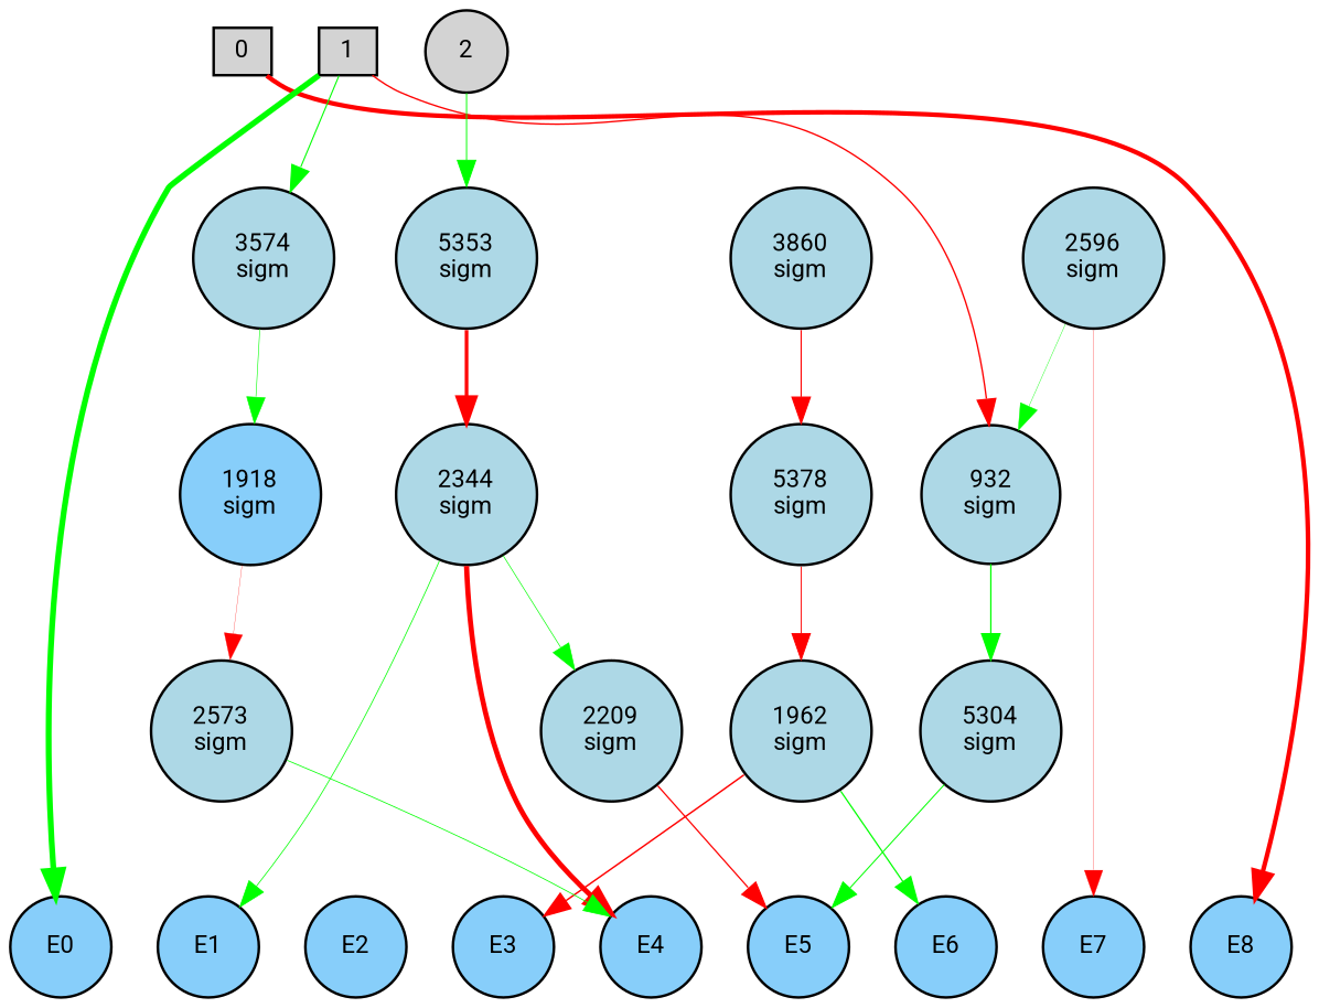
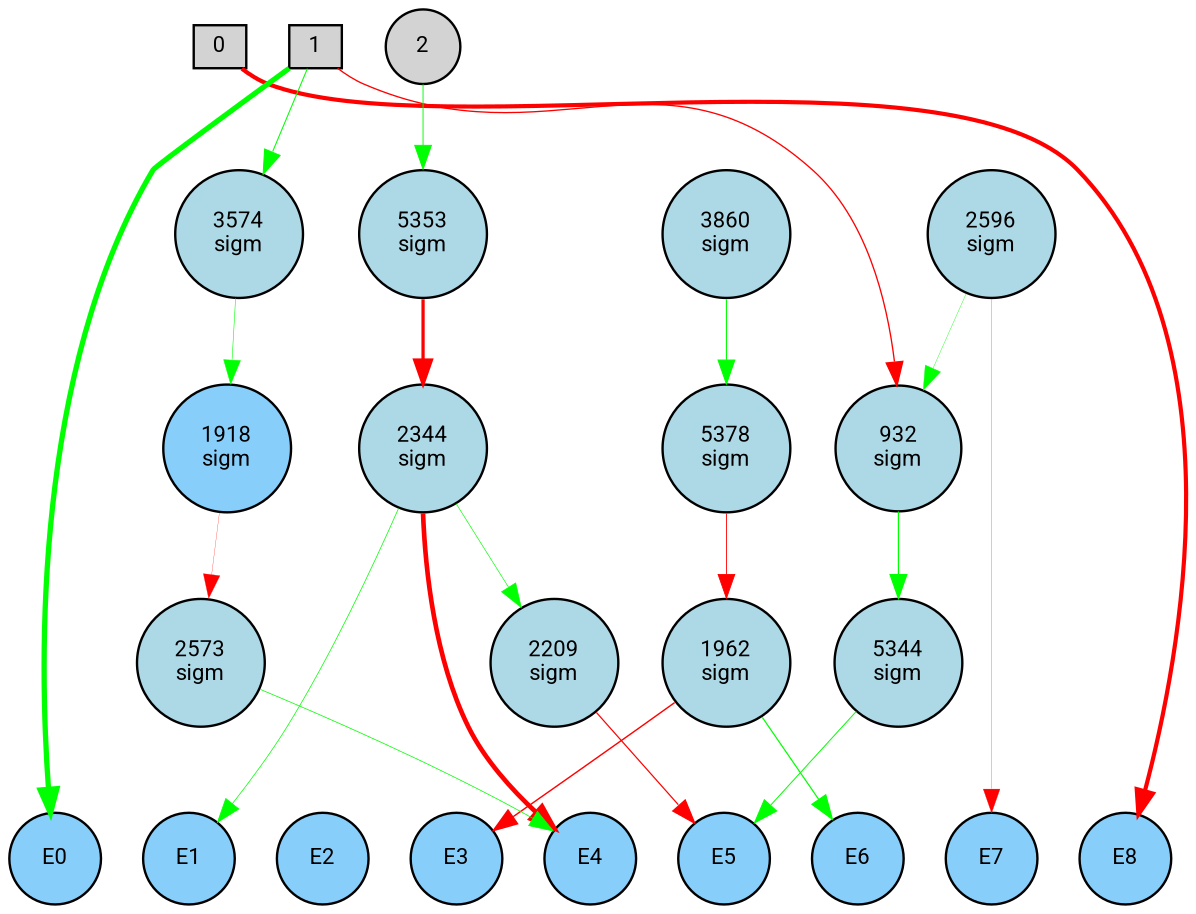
  digraph {
    fontname=Roboto
    node [fillcolor=lightblue fontname=Roboto fontsize=9 shape=circle style=filled]
    edge [fontname=Roboto style=solid color=green]
    0 [fillcolor=lightgray height=0.2 shape=box width=0.2]
    1 [fillcolor=lightgray height=0.2 shape=box width=0.2]
    2 [fillcolor=lightgray height=0.2 width=0.2]
    E0 [fillcolor=lightskyblue height=0.2 width=0.2]
    E1 [fillcolor=lightskyblue height=0.2 width=0.2]
    E2 [fillcolor=lightskyblue height=0.2 width=0.2]
    E3 [fillcolor=lightskyblue height=0.2 width=0.2]
    E4 [fillcolor=lightskyblue height=0.2 width=0.2]
    E5 [fillcolor=lightskyblue height=0.2 width=0.2]
    E6 [fillcolor=lightskyblue height=0.2 width=0.2]
    E7 [fillcolor=lightskyblue height=0.2 width=0.2]
    E8 [fillcolor=lightskyblue height=0.2 width=0.2]
    n13 [height=0.2 label="932\nsigm" width=0.2]
    n14 [height=0.2 label="3574\nsigm" width=0.2]
    n15 [height=0.2 label="5353\nsigm" width=0.2]
-   n16 [height=0.2 label="5304\nsigm" width=0.2]
+   n16 [height=0.2 label="5344\nsigm" width=0.2]
    n17 [fillcolor=lightskyblue height=0.2 label="1918\nsigm" width=0.2]
    n18 [height=0.2 label="2344\nsigm" width=0.2]
    n19 [height=0.2 label="5378\nsigm" width=0.2]
    n20 [height=0.2 label="1962\nsigm" width=0.2]
    n21 [height=0.2 label="2573\nsigm" width=0.2]
    n22 [height=0.2 label="3860\nsigm" width=0.2]
    n23 [height=0.2 label="2209\nsigm" width=0.2]
    n24 [height=0.2 label="2596\nsigm" width=0.2]
    subgraph sub_1 {
      rank=source
      0
      1
      2
    }
    subgraph sub_2 {
      rank=sink
      E0
      E1
      E2
      E3
      E4
      E5
      E6
      E7
      E8
    }
    0 -> 1 [style=invis color=""]
    0 -> E8 [color=red penwidth=1.7477937439801037]
    1 -> 2 [style=invis color=""]
    1 -> E0 [penwidth=2.2140731144635466]
    1 -> n13 [color=red penwidth=0.5566193199472804]
    1 -> n14 [penwidth=0.44366702401165414]
    2 -> n15 [penwidth=0.39706243188291046]
    E0 -> E1 [style=invis color=""]
    E1 -> E2 [style=invis color=""]
    E2 -> E3 [style=invis color=""]
    E3 -> E4 [style=invis color=""]
    E4 -> E5 [style=invis color=""]
    E5 -> E6 [style=invis color=""]
    E6 -> E7 [style=invis color=""]
    E7 -> E8 [style=invis color=""]
    n13 -> n16 [penwidth=0.5084356189699485]
    n14 -> n17 [penwidth=0.2384945262014044]
    n15 -> n18 [color=red penwidth=1.3571903027078958]
    n16 -> E5 [penwidth=0.41323844728105863]
    n17 -> n21 [color=red penwidth=0.11026218502261242]
    n18 -> E1 [penwidth=0.308911709791591]
    n18 -> E4 [color=red penwidth=1.9464996147419342]
    n18 -> n23 [penwidth=0.2730308809181121]
    n19 -> n20 [color=red penwidth=0.368457437059604]
    n20 -> E3 [color=red penwidth=0.5928542813556291]
    n20 -> E6 [penwidth=0.5075371525173944]
    n21 -> E4 [penwidth=0.3141656793445571]
-   n22 -> n19 [color=red penwidth=0.4479444411558253]
+   n22 -> n19 [penwidth=0.4479444411558253]
    n23 -> E5 [color=red penwidth=0.5131653889850337]
    n24 -> E7 [color=red penwidth=0.1157834226843752]
    n24 -> n13 [penwidth=0.1625609611336744]
  }
